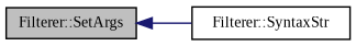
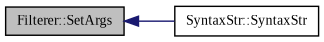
  digraph {
    rankdir=LR
    fontname="Liberation Serif"
    node [color=black fontname="Liberation Serif" fontsize=10 shape=record style=filled]
    n1 [fillcolor=grey75 fontcolor=black height=0.2 label="Filterer::SetArgs" width=0.4]
-   n2 [fillcolor=white height=0.2 label="Filterer::SyntaxStr" width=0.4]
+   n2 [fillcolor=white height=0.2 label="SyntaxStr::SyntaxStr" width=0.4]
    n1 -> n2 [color=midnightblue dir=back fontname="Liberation Serif" fontsize=10 labelfontname=Helvetica labelfontsize=10 style=solid]
  }
